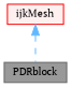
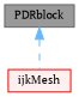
  digraph {
    fontname="PT Serif"
    node [fontname="PT Serif" fontsize=10 shape=box style=filled]
    n1 [color=gray40 fillcolor=grey60 fontcolor=black height=0.2 label=PDRblock width=0.4]
    n2 [color=red fillcolor="#FFF0F0" height=0.2 label=ijkMesh width=0.4]
-   n2 -> n1 [color=steelblue1 dir=back fontname="PT Serif" fontsize=10 labelfontname=Helvetica labelfontsize=10 style=dashed]
+   n1 -> n2 [color=steelblue1 dir=back fontname="PT Serif" fontsize=10 labelfontname=Helvetica labelfontsize=10 style=dashed]
  }
